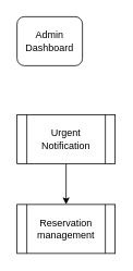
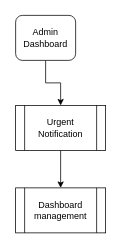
  <mxCell id="0" />
  <mxCell id="1" parent="0" />
+ <mxCell id="2" style="edgeStyle=orthogonalEdgeStyle;rounded=0;orthogonalLoop=1;jettySize=auto;html=1;" parent="1" source="3" target="5" edge="1"><mxGeometry relative="1" as="geometry" /></mxCell>
  <mxCell id="3" value="Admin Dashboard" style="rounded=1;whiteSpace=wrap;html=1;" parent="1" vertex="1"><mxGeometry x="20" y="20" width="80" height="60" as="geometry" /></mxCell>
  <mxCell id="4" style="edgeStyle=orthogonalEdgeStyle;rounded=0;orthogonalLoop=1;jettySize=auto;html=1;" parent="1" source="5" target="6" edge="1"><mxGeometry relative="1" as="geometry" /></mxCell>
  <mxCell id="5" value="Urgent Notification" style="shape=process;whiteSpace=wrap;html=1;backgroundOutline=1;" parent="1" vertex="1"><mxGeometry x="20" y="140" width="120" height="60" as="geometry" /></mxCell>
- <mxCell id="6" value="Reservation management" style="shape=process;whiteSpace=wrap;html=1;backgroundOutline=1;" parent="1" vertex="1"><mxGeometry x="20" y="250" width="120" height="60" as="geometry" /></mxCell>
+ <mxCell id="6" value="Dashboard management" style="shape=process;whiteSpace=wrap;html=1;backgroundOutline=1;" parent="1" vertex="1"><mxGeometry x="20" y="250" width="120" height="60" as="geometry" /></mxCell>
